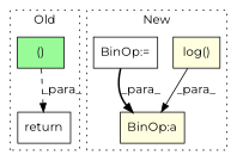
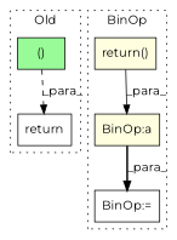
  digraph {
    fontname=Montserrat
    node [fillcolor=white fontname=Montserrat l=3 shape=box style=filled]
    edge [fontname=Montserrat]
    n1 [a=54 fillcolor=palegreen l=38 label="()" s=5213]
    n2 [a=93 l=7 label=return s=5203]
-   n3 [a=75 fillcolor=lightyellow l="10,1" label="log()" s="5644,5671"]
+   n3 [a=75 fillcolor=lightyellow l="10,1" label="return()" s="5644,5671"]
    n4 [a=68 label="BinOp:=" s=5608]
    n5 [a=82 fillcolor=lightyellow label="BinOp:a" s=5641]
    subgraph cluster_1 {
      label=Old
      style=dotted
      n1
      n2
    }
    subgraph cluster_2 {
-     label=New
+     label=BinOp
      style=dotted
      n3
      n4
      n5
    }
    n1 -> n2 [label=_para_ style=dashed]
    n3 -> n5 [label=_para_ style=solid]
-   n4 -> n5 [label=_para_ style=bold]
+   n5 -> n4 [label=_para_ style=bold]
  }
